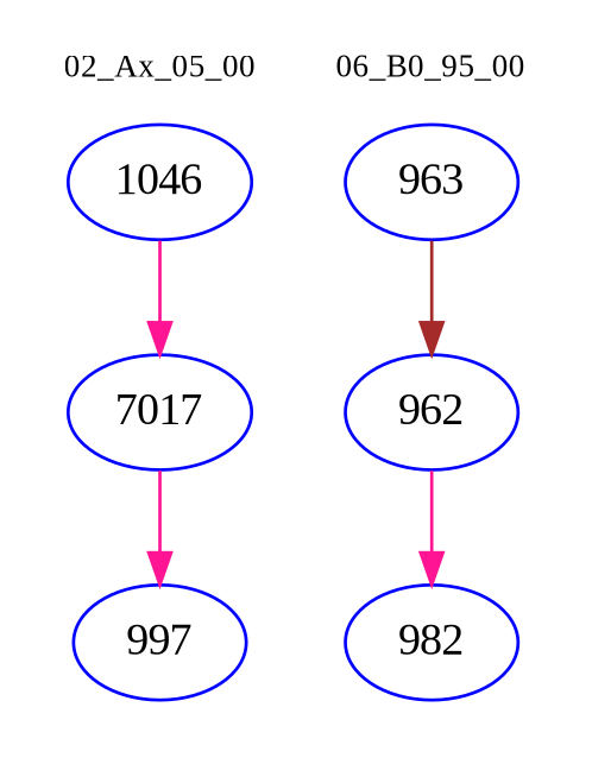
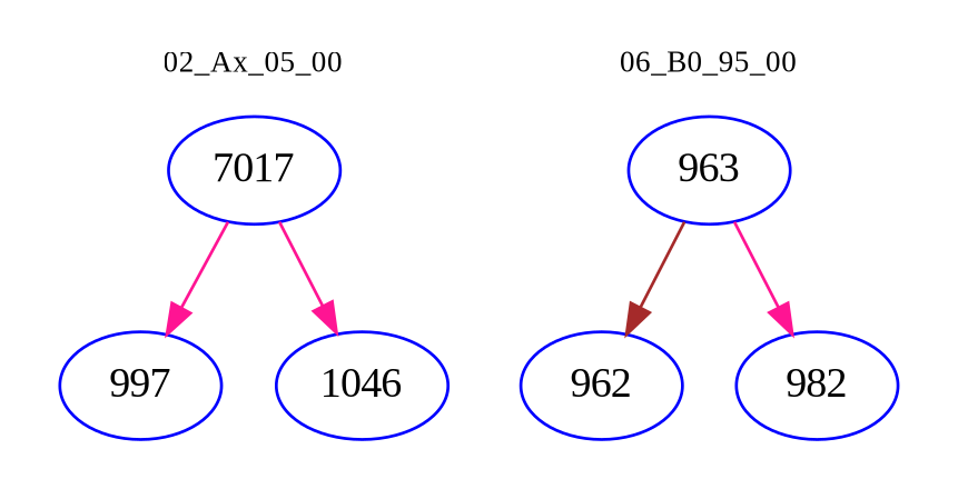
  digraph {
    fontname="Liberation Serif"
    node [color=blue fontname="Liberation Serif"]
    edge [color=deeppink fontname="Liberation Serif"]
    n1 [label=7017]
    n2 [label=997]
    n3 [label=1046]
    n4 [label=963]
    n5 [label=962]
    n6 [label=982]
    subgraph cluster_1 {
      color=white
      fontsize=10
      label="02_Ax_05_00"
      n1
      n2
      n3
    }
    subgraph cluster_2 {
      color=white
      fontsize=10
      label="06_B0_95_00"
      n4
      n5
      n6
    }
    n1 -> n2
-   n3 -> n1
+   n1 -> n3
    n4 -> n5 [color=brown]
-   n5 -> n6
+   n4 -> n6
  }
